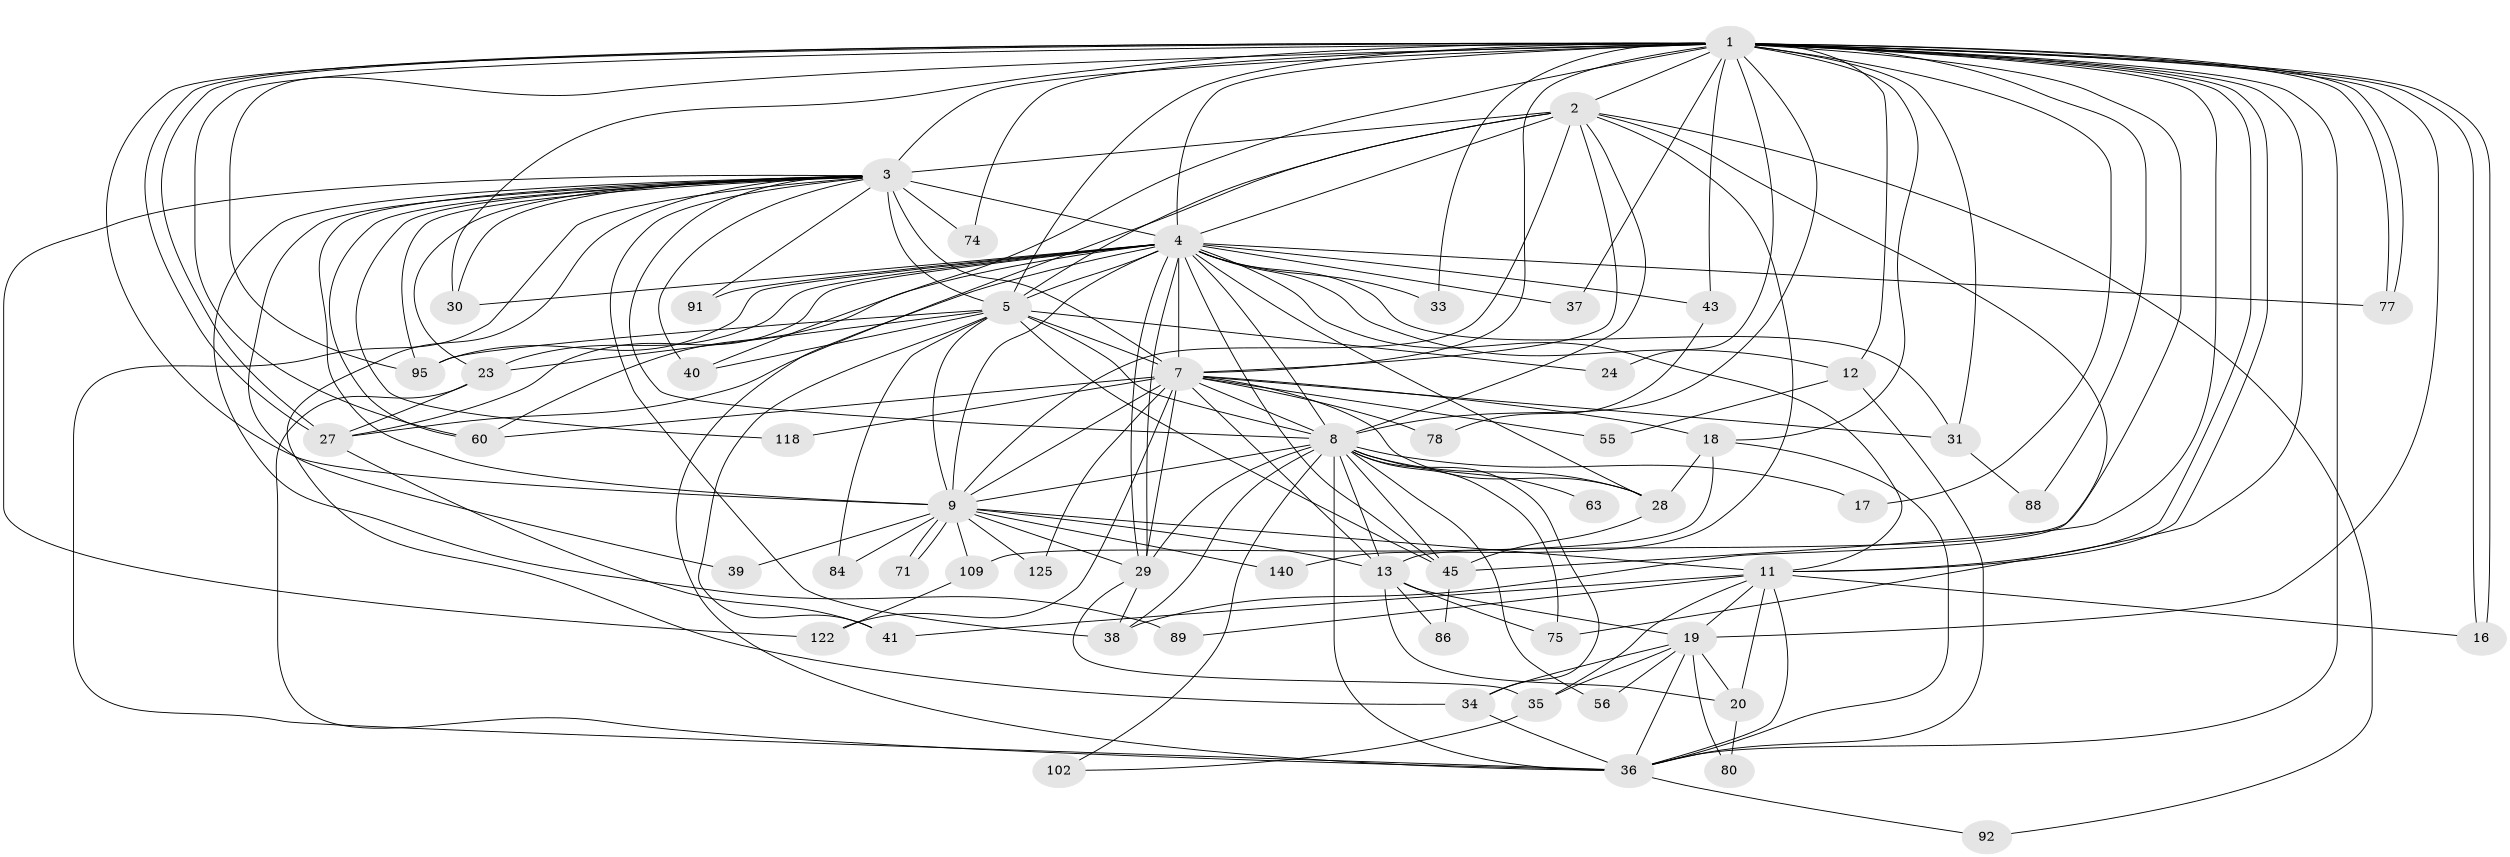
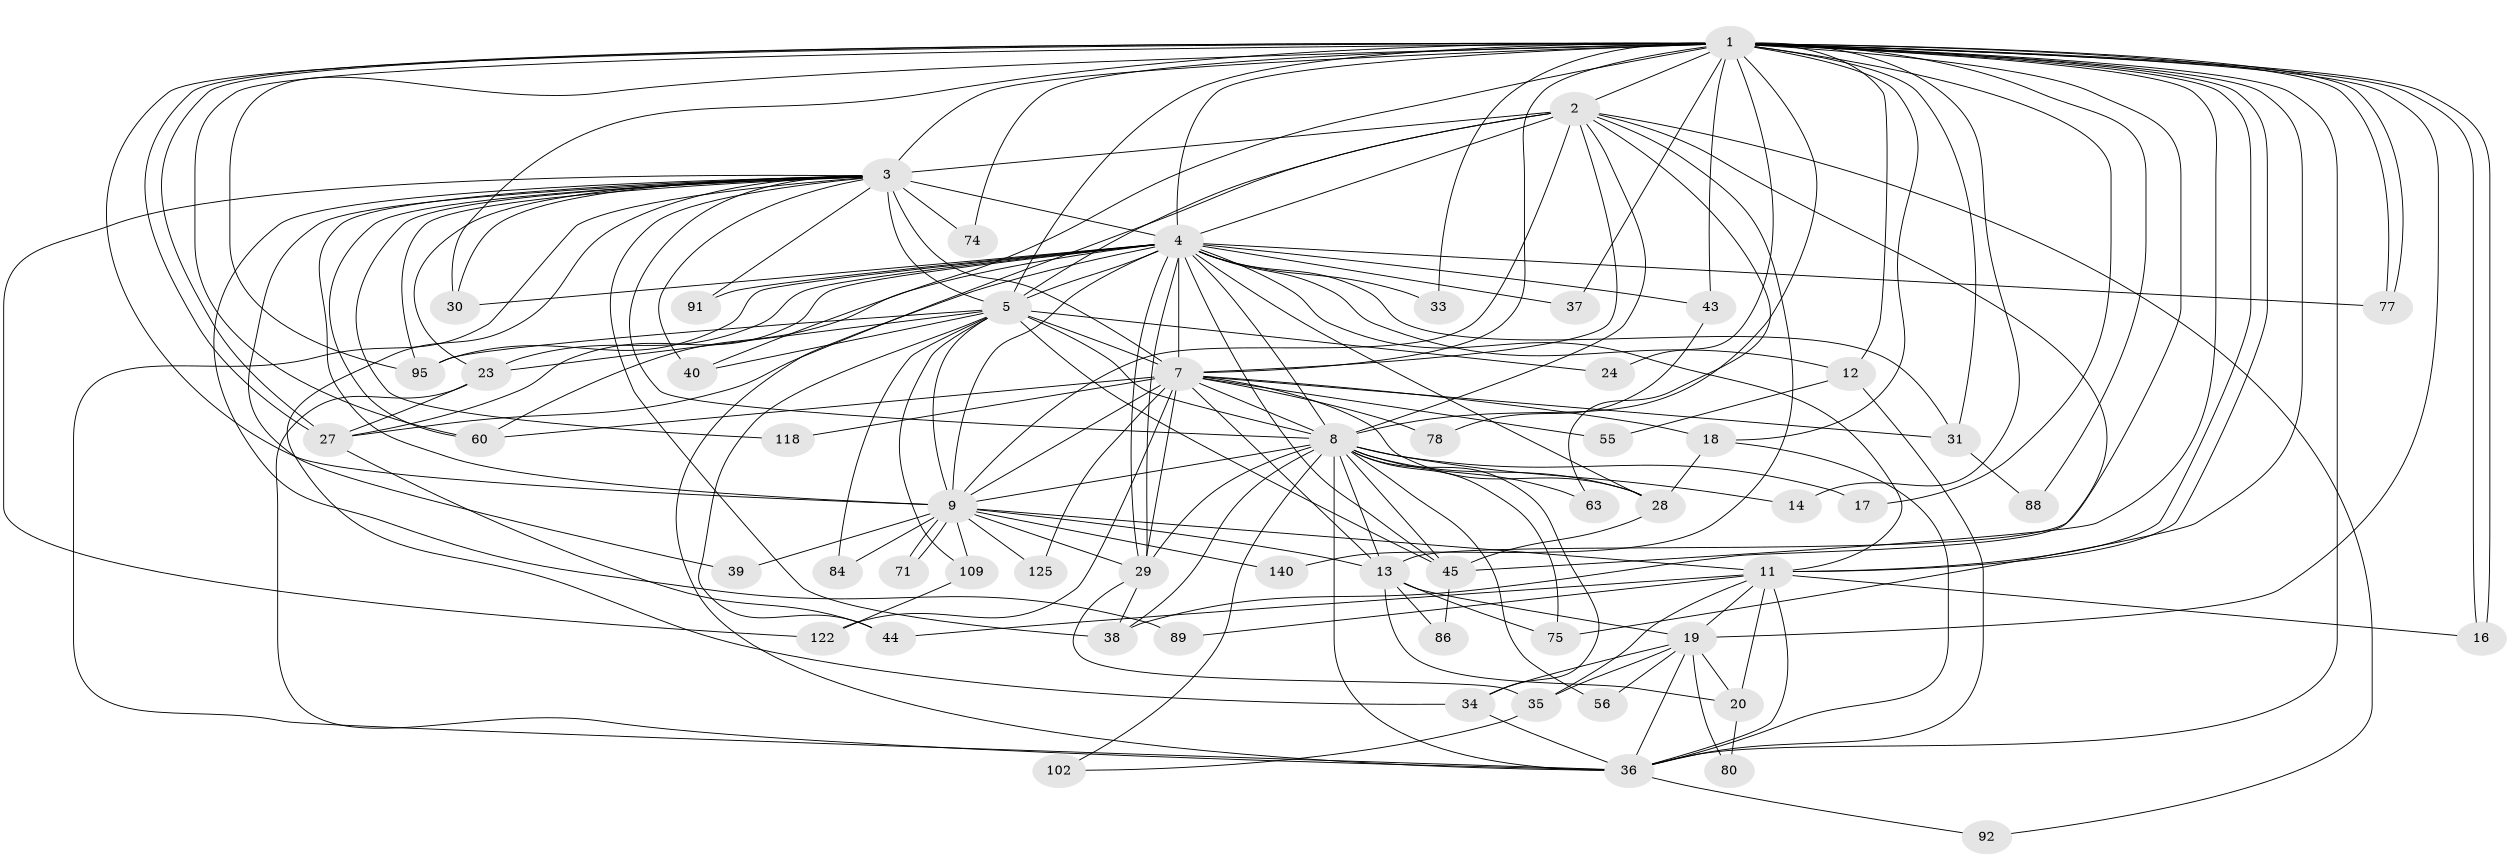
  graph {
    node [color=gray90 style=filled]
    1
    2
    3 [super="+6"]
    4 [super="+70+72+146+116+113+124+107+15+68+97+73+22+66+10+87"]
    5
    7 [super="+21"]
    8 [super="+67+47+143+144+50"]
    9 [super="+94+51"]
    11 [super="+142+53+104"]
    12
    13 [super="+79+25+46+42"]
+   14
    16
    17
    18
    19 [super="+57"]
    24 [super="+85"]
    27 [super="+123+82+101"]
    30 [super="+128"]
    31 [super="+32"]
    33
    36 [super="+121+41+58"]
    37
    40 [super="+93"]
    43 [super="+64"]
    45 [super="+99+59"]
    60 [super="+81"]
    74
    75
    77 [super="+132"]
    88
    95 [super="+96"]
    38 [super="+61"]
    63
    92
    140
    23 [super="+98+26"]
    34 [super="+48"]
    39
    89
    91
    118
    122
    28 [super="+115+103+62+106"]
    29 [super="+90+130+65"]
-   44 [label=41]
+   44
    84
    109 [super="+131"]
    125 [super="+137"]
    55
    78
    56
    102
    71
    35 [super="+105"]
    20
    86
    80
    1 -- 2
    1 -- 3 [weight=2]
    1 -- 4 [weight=3]
    1 -- 5
    1 -- 7 [weight=2]
    1 -- 8 [weight=3]
    1 -- 9
    1 -- 11
    1 -- 11
    1 -- 12
    1 -- 13
+   1 -- 14
    1 -- 16
    1 -- 16
    1 -- 17
    1 -- 18
    1 -- 19
    1 -- 24 [weight=2]
    1 -- 27
    1 -- 27
    1 -- 30
    1 -- 31
    1 -- 33
    1 -- 36
    1 -- 37
    1 -- 40
    1 -- 43 [weight=2]
    1 -- 45
    1 -- 60
    1 -- 74
    1 -- 75
    1 -- 77
    1 -- 77
    1 -- 88
    1 -- 95
    2 -- 3 [weight=3]
    2 -- 4 [weight=5]
    2 -- 5
    2 -- 7
    2 -- 8
    2 -- 9
    2 -- 27
    2 -- 38 [weight=2]
+   2 -- 63
    2 -- 92
    2 -- 140
    3 -- 4 [weight=8]
    3 -- 5 [weight=3]
    3 -- 7 [weight=2]
    3 -- 8 [weight=3]
    3 -- 9 [weight=2]
    3 -- 30
    3 -- 36
    3 -- 40
    3 -- 60
    3 -- 74
    3 -- 95
    3 -- 38
    3 -- 23
    3 -- 34
    3 -- 39
    3 -- 89
    3 -- 91
    3 -- 118
    3 -- 122
    4 -- 5 [weight=5]
    4 -- 7 [weight=3]
    4 -- 8 [weight=5]
    4 -- 9 [weight=4]
    4 -- 11 [weight=2]
    4 -- 12
    4 -- 27
    4 -- 30 [weight=2]
    4 -- 31
    4 -- 33
    4 -- 36 [weight=2]
    4 -- 37
    4 -- 43 [weight=2]
    4 -- 45
    4 -- 60
    4 -- 77
    4 -- 95
    4 -- 23
    4 -- 91
    4 -- 28 [weight=3]
    4 -- 29
    4 -- 29
    5 -- 7
    5 -- 8 [weight=3]
    5 -- 9
    5 -- 24
    5 -- 40
    5 -- 45
    5 -- 95
    5 -- 23
    5 -- 44
    5 -- 84
-   18 -- 109
+   5 -- 109
    7 -- 8
    7 -- 9 [weight=3]
    7 -- 13
    7 -- 18
    7 -- 31
    7 -- 60
    7 -- 118
    7 -- 122
    7 -- 28
    7 -- 29
    7 -- 125
    7 -- 55
    7 -- 78
    8 -- 9 [weight=3]
    8 -- 13
+   8 -- 14
    8 -- 17
    8 -- 36
    8 -- 45
    8 -- 75
    8 -- 38
    8 -- 63
    8 -- 34
    8 -- 28
    8 -- 29 [weight=2]
    8 -- 56
    8 -- 102
    9 -- 11
    9 -- 13 [weight=2]
    9 -- 140
    9 -- 39
    9 -- 29 [weight=2]
    9 -- 84
    9 -- 109
    9 -- 125
    9 -- 71
    9 -- 71
    11 -- 16
    11 -- 19
    11 -- 36
    11 -- 89
    11 -- 44
    11 -- 35
    11 -- 20
    12 -- 36
    12 -- 55
    13 -- 19
    13 -- 75
    13 -- 20
    13 -- 86
    18 -- 36
    18 -- 28
    19 -- 36
    19 -- 34
    19 -- 56
    19 -- 35
    19 -- 20
    19 -- 80
    27 -- 44
    31 -- 88
    36 -- 92
    43 -- 78
    45 -- 86
    23 -- 27
    23 -- 36
    34 -- 36
    28 -- 45
    29 -- 38
    29 -- 35
    109 -- 122
    35 -- 102
    20 -- 80
  }
